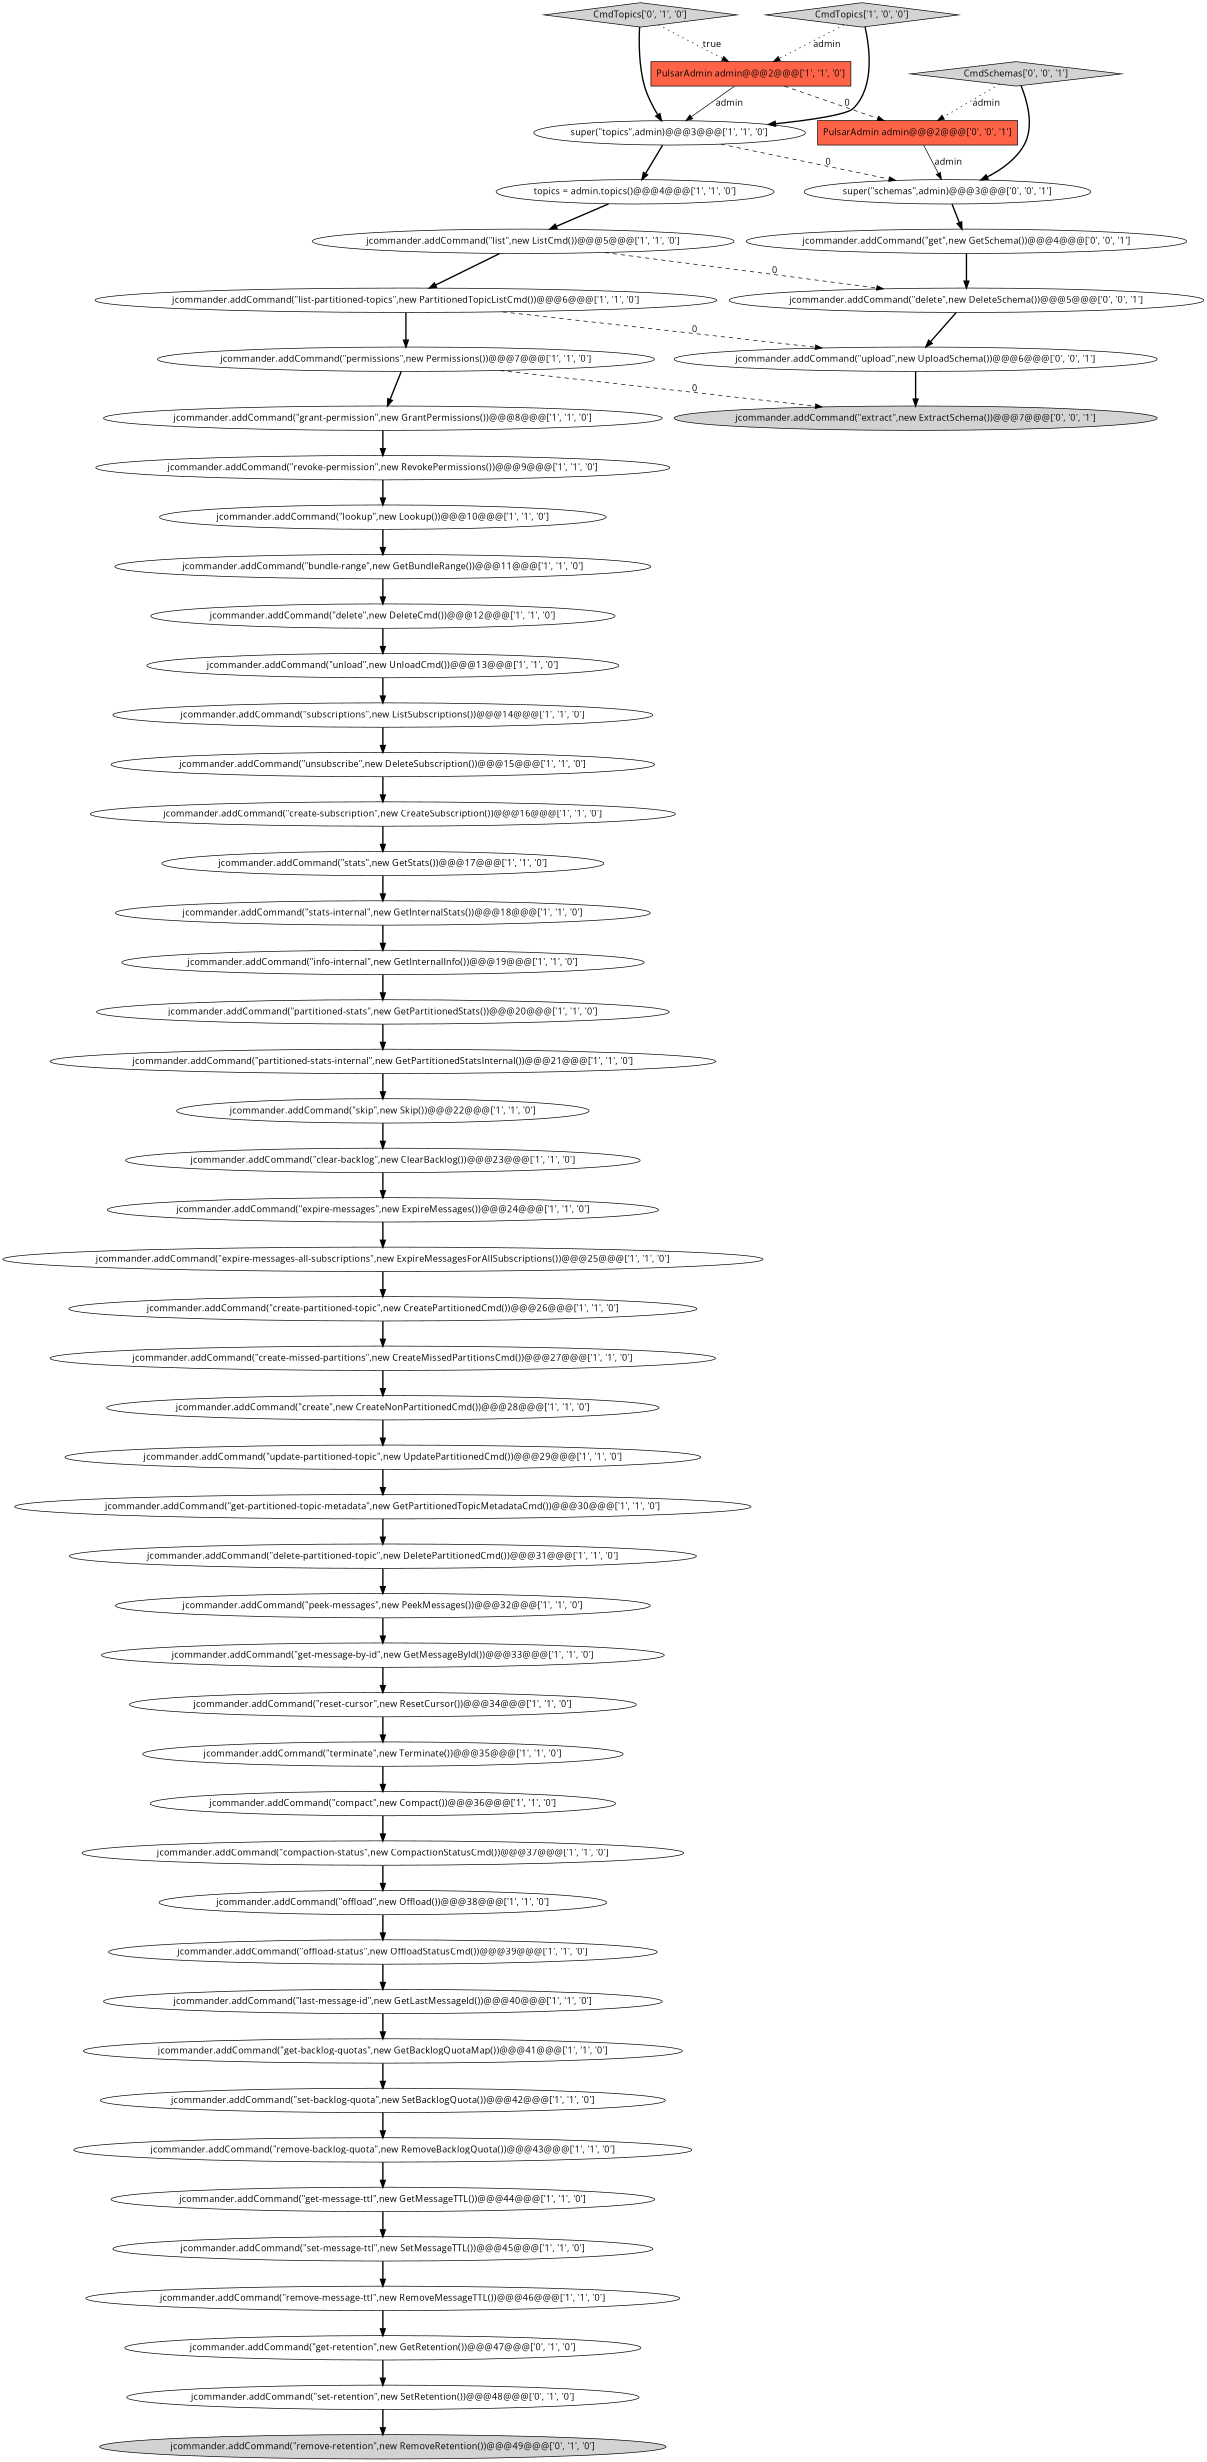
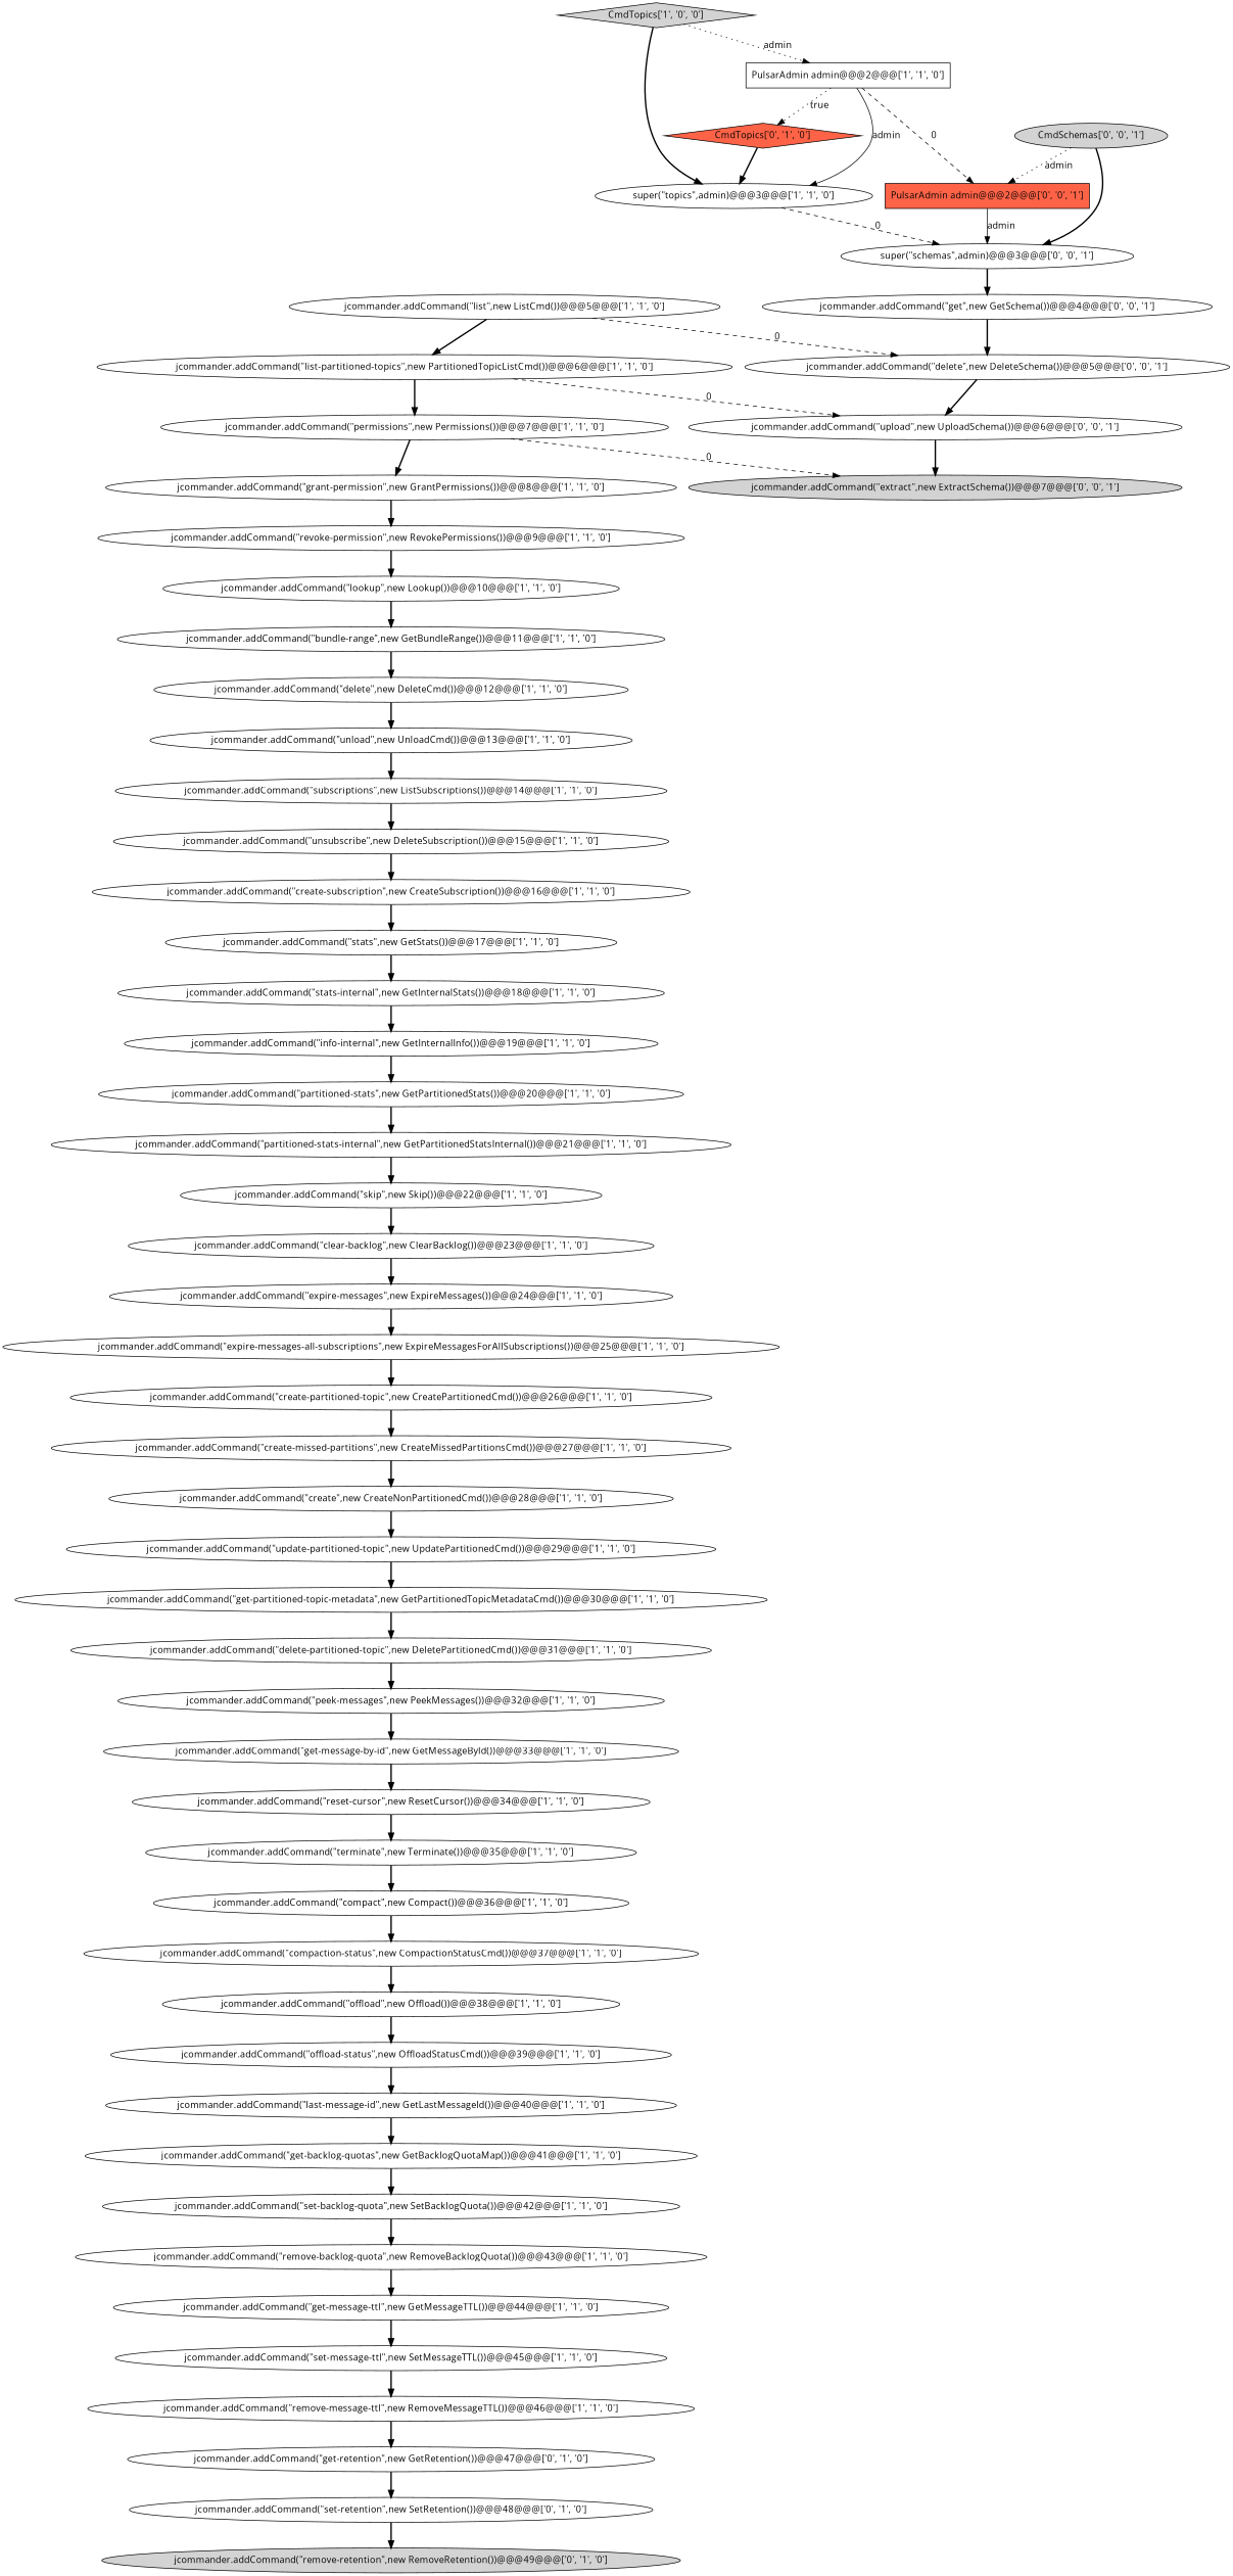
  digraph {
    fontname="Open Sans"
    node [fillcolor=white fontname="Open Sans" shape=ellipse style=filled]
    edge [fontname="Open Sans" style=bold]
    n1 [label="jcommander.addCommand(\"terminate\",new Terminate())@@@35@@@['1', '1', '0']"]
    n2 [label="jcommander.addCommand(\"compact\",new Compact())@@@36@@@['1', '1', '0']"]
    n3 [label="jcommander.addCommand(\"compaction-status\",new CompactionStatusCmd())@@@37@@@['1', '1', '0']"]
    n4 [fillcolor=lightgray label="jcommander.addCommand(\"remove-retention\",new RemoveRetention())@@@49@@@['0', '1', '0']"]
    n5 [label="jcommander.addCommand(\"list\",new ListCmd())@@@5@@@['1', '1', '0']"]
    n6 [label="jcommander.addCommand(\"delete\",new DeleteSchema())@@@5@@@['0', '0', '1']"]
    n7 [label="jcommander.addCommand(\"list-partitioned-topics\",new PartitionedTopicListCmd())@@@6@@@['1', '1', '0']"]
    n8 [label="jcommander.addCommand(\"upload\",new UploadSchema())@@@6@@@['0', '0', '1']"]
    n9 [label="jcommander.addCommand(\"permissions\",new Permissions())@@@7@@@['1', '1', '0']"]
-   n10 [fillcolor=lightgray label="CmdTopics['0', '1', '0']" shape=diamond]
-   n11 [fillcolor=tomato label="PulsarAdmin admin@@@2@@@['1', '1', '0']" shape=box]
+   n10 [fillcolor=tomato label="CmdTopics['0', '1', '0']" shape=diamond]
+   n11 [label="PulsarAdmin admin@@@2@@@['1', '1', '0']" shape=box]
    n12 [label="super(\"topics\",admin)@@@3@@@['1', '1', '0']"]
    n13 [fillcolor=tomato label="PulsarAdmin admin@@@2@@@['0', '0', '1']" shape=box]
    n14 [label="super(\"schemas\",admin)@@@3@@@['0', '0', '1']"]
-   n15 [label="topics = admin.topics()@@@4@@@['1', '1', '0']"]
    n16 [label="jcommander.addCommand(\"lookup\",new Lookup())@@@10@@@['1', '1', '0']"]
    n17 [label="jcommander.addCommand(\"bundle-range\",new GetBundleRange())@@@11@@@['1', '1', '0']"]
    n18 [label="jcommander.addCommand(\"delete\",new DeleteCmd())@@@12@@@['1', '1', '0']"]
    n19 [label="jcommander.addCommand(\"partitioned-stats\",new GetPartitionedStats())@@@20@@@['1', '1', '0']"]
    n20 [label="jcommander.addCommand(\"partitioned-stats-internal\",new GetPartitionedStatsInternal())@@@21@@@['1', '1', '0']"]
    n21 [label="jcommander.addCommand(\"skip\",new Skip())@@@22@@@['1', '1', '0']"]
    n22 [fillcolor=lightgray label="CmdTopics['1', '0', '0']" shape=diamond]
-   n23 [fillcolor=lightgray label="CmdSchemas['0', '0', '1']" shape=diamond]
+   n23 [fillcolor=lightgray label="CmdSchemas['0', '0', '1']"]
    n24 [label="jcommander.addCommand(\"get\",new GetSchema())@@@4@@@['0', '0', '1']"]
    n25 [label="jcommander.addCommand(\"unload\",new UnloadCmd())@@@13@@@['1', '1', '0']"]
    n26 [label="jcommander.addCommand(\"subscriptions\",new ListSubscriptions())@@@14@@@['1', '1', '0']"]
    n27 [fillcolor=lightgray label="jcommander.addCommand(\"extract\",new ExtractSchema())@@@7@@@['0', '0', '1']"]
    n28 [label="jcommander.addCommand(\"get-message-by-id\",new GetMessageById())@@@33@@@['1', '1', '0']"]
    n29 [label="jcommander.addCommand(\"reset-cursor\",new ResetCursor())@@@34@@@['1', '1', '0']"]
    n30 [label="jcommander.addCommand(\"set-message-ttl\",new SetMessageTTL())@@@45@@@['1', '1', '0']"]
    n31 [label="jcommander.addCommand(\"remove-message-ttl\",new RemoveMessageTTL())@@@46@@@['1', '1', '0']"]
    n32 [label="jcommander.addCommand(\"get-retention\",new GetRetention())@@@47@@@['0', '1', '0']"]
    n33 [label="jcommander.addCommand(\"clear-backlog\",new ClearBacklog())@@@23@@@['1', '1', '0']"]
    n34 [label="jcommander.addCommand(\"set-retention\",new SetRetention())@@@48@@@['0', '1', '0']"]
    n35 [label="jcommander.addCommand(\"expire-messages-all-subscriptions\",new ExpireMessagesForAllSubscriptions())@@@25@@@['1', '1', '0']"]
    n36 [label="jcommander.addCommand(\"create-partitioned-topic\",new CreatePartitionedCmd())@@@26@@@['1', '1', '0']"]
    n37 [label="jcommander.addCommand(\"create-missed-partitions\",new CreateMissedPartitionsCmd())@@@27@@@['1', '1', '0']"]
    n38 [label="jcommander.addCommand(\"offload-status\",new OffloadStatusCmd())@@@39@@@['1', '1', '0']"]
    n39 [label="jcommander.addCommand(\"last-message-id\",new GetLastMessageId())@@@40@@@['1', '1', '0']"]
    n40 [label="jcommander.addCommand(\"get-backlog-quotas\",new GetBacklogQuotaMap())@@@41@@@['1', '1', '0']"]
    n41 [label="jcommander.addCommand(\"grant-permission\",new GrantPermissions())@@@8@@@['1', '1', '0']"]
    n42 [label="jcommander.addCommand(\"revoke-permission\",new RevokePermissions())@@@9@@@['1', '1', '0']"]
    n43 [label="jcommander.addCommand(\"create\",new CreateNonPartitionedCmd())@@@28@@@['1', '1', '0']"]
    n44 [label="jcommander.addCommand(\"update-partitioned-topic\",new UpdatePartitionedCmd())@@@29@@@['1', '1', '0']"]
    n45 [label="jcommander.addCommand(\"set-backlog-quota\",new SetBacklogQuota())@@@42@@@['1', '1', '0']"]
    n46 [label="jcommander.addCommand(\"offload\",new Offload())@@@38@@@['1', '1', '0']"]
    n47 [label="jcommander.addCommand(\"get-partitioned-topic-metadata\",new GetPartitionedTopicMetadataCmd())@@@30@@@['1', '1', '0']"]
    n48 [label="jcommander.addCommand(\"delete-partitioned-topic\",new DeletePartitionedCmd())@@@31@@@['1', '1', '0']"]
    n49 [label="jcommander.addCommand(\"unsubscribe\",new DeleteSubscription())@@@15@@@['1', '1', '0']"]
    n50 [label="jcommander.addCommand(\"create-subscription\",new CreateSubscription())@@@16@@@['1', '1', '0']"]
    n51 [label="jcommander.addCommand(\"remove-backlog-quota\",new RemoveBacklogQuota())@@@43@@@['1', '1', '0']"]
    n52 [label="jcommander.addCommand(\"get-message-ttl\",new GetMessageTTL())@@@44@@@['1', '1', '0']"]
    n53 [label="jcommander.addCommand(\"stats\",new GetStats())@@@17@@@['1', '1', '0']"]
    n54 [label="jcommander.addCommand(\"stats-internal\",new GetInternalStats())@@@18@@@['1', '1', '0']"]
    n55 [label="jcommander.addCommand(\"peek-messages\",new PeekMessages())@@@32@@@['1', '1', '0']"]
    n56 [label="jcommander.addCommand(\"expire-messages\",new ExpireMessages())@@@24@@@['1', '1', '0']"]
    n57 [label="jcommander.addCommand(\"info-internal\",new GetInternalInfo())@@@19@@@['1', '1', '0']"]
    n1 -> n2
    n2 -> n3
    n3 -> n46
    n5 -> n6 [label=0 style=dashed]
    n5 -> n7
    n6 -> n8
    n7 -> n8 [label=0 style=dashed]
    n7 -> n9
    n8 -> n27
    n9 -> n27 [label=0 style=dashed]
    n9 -> n41
-   n10 -> n11 [label=true style=dotted]
+   n11 -> n10 [label=true style=dotted]
    n10 -> n12
    n11 -> n12 [label=admin style=solid]
    n11 -> n13 [label=0 style=dashed]
    n12 -> n14 [label=0 style=dashed]
-   n12 -> n15
    n13 -> n14 [label=admin style=solid]
    n14 -> n24
-   n15 -> n5
    n16 -> n17
    n17 -> n18
    n18 -> n25
    n19 -> n20
    n20 -> n21
    n21 -> n33
    n22 -> n11 [label=admin style=dotted]
    n22 -> n12
    n23 -> n13 [label=admin style=dotted]
    n23 -> n14
    n24 -> n6
    n25 -> n26
    n26 -> n49
    n28 -> n29
    n29 -> n1
    n30 -> n31
    n31 -> n32
    n32 -> n34
    n33 -> n56
    n34 -> n4
    n35 -> n36
    n36 -> n37
    n37 -> n43
    n38 -> n39
    n39 -> n40
    n40 -> n45
    n41 -> n42
    n42 -> n16
    n43 -> n44
    n44 -> n47
    n45 -> n51
    n46 -> n38
    n47 -> n48
    n48 -> n55
    n49 -> n50
    n50 -> n53
    n51 -> n52
    n52 -> n30
    n53 -> n54
    n54 -> n57
    n55 -> n28
    n56 -> n35
    n57 -> n19
  }
